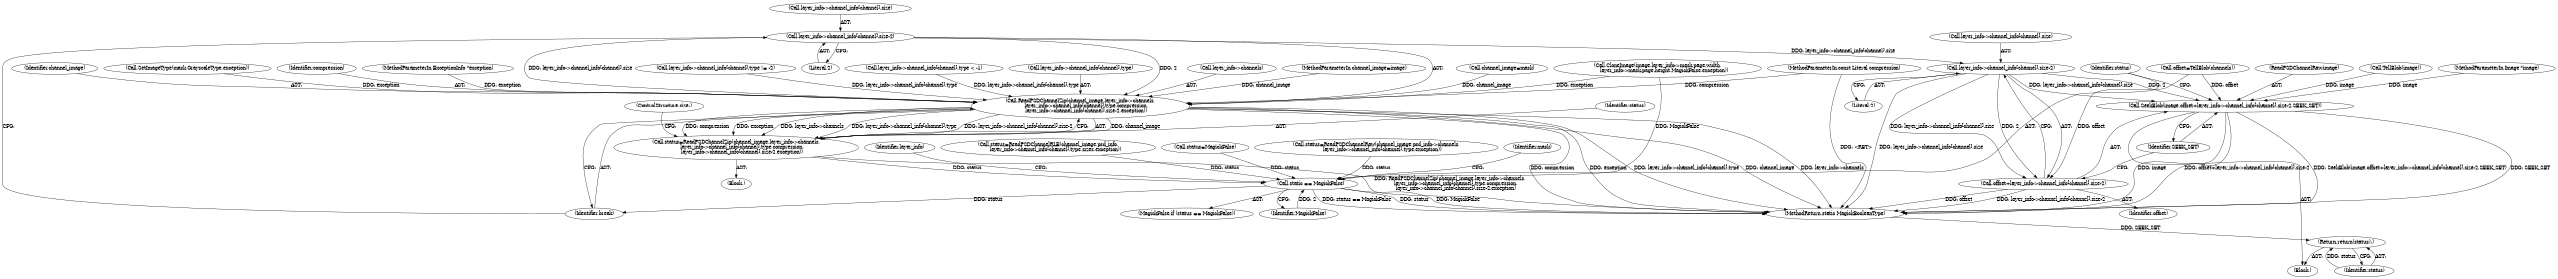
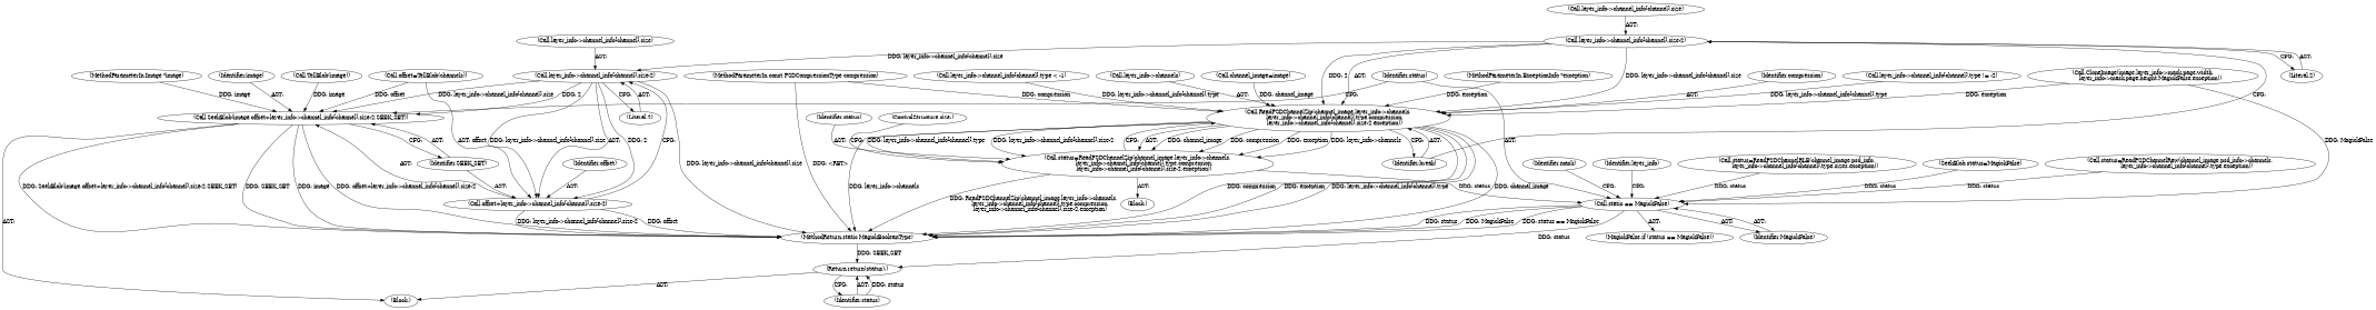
  digraph {
    n1 [label="(Call,layer_info->channel_info[channel].size-2)"]
    n2 [label="(Call,ReadPSDChannelZip(channel_image,layer_info->channels,\n        layer_info->channel_info[channel].type,compression,\n        layer_info->channel_info[channel].size-2,exception))"]
    n3 [label="(Call,layer_info->channel_info[channel].size-2)"]
    n4 [label="(Literal,2)"]
    n5 [label="(Call,status=ReadPSDChannelZip(channel_image,layer_info->channels,\n        layer_info->channel_info[channel].type,compression,\n        layer_info->channel_info[channel].size-2,exception))"]
    n6 [label="(Identifier,break)"]
    n7 [label="(MethodReturn,static MagickBooleanType)"]
    n8 [label="(Call,SeekBlob(image,offset+layer_info->channel_info[channel].size-2,SEEK_SET))"]
    n9 [label="(Call,offset+layer_info->channel_info[channel].size-2)"]
    n10 [label="(Literal,2)"]
    n11 [label="(Call,static == MagickFalse)"]
    n12 [label="(Block,)"]
    n13 [label="(Return,return(status);)"]
    n14 [label="(MagickFalse,if (status == MagickFalse))"]
    n15 [label="(Identifier,MagickFalse)"]
    n16 [label="(Identifier,status)"]
    n17 [label="(Block,)"]
    n18 [label="(Identifier,SEEK_SET)"]
    n19 [label="(Identifier,status)"]
-   n20 [label="(Call,channel_image=mask)"]
    n21 [label="(Identifier,mask)"]
    n22 [label="(MethodParameterIn,ExceptionInfo *exception)"]
-   n23 [label="(Identifier,channel_image)"]
    n24 [label="(Identifier,layer_info)"]
    n25 [label="(Call,status=ReadPSDChannelRLE(channel_image,psd_info,\n          layer_info->channel_info[channel].type,sizes,exception))"]
-   n26 [label="(ReadPSDChannelRaw,image)"]
+   n26 [label="(Identifier,image)"]
    n27 [label="(Call,CloneImage(image,layer_info->mask.page.width,\n         layer_info->mask.page.height,MagickFalse,exception))"]
    n28 [label="(Identifier,status)"]
    n29 [label="(Call,layer_info->channel_info[channel].size)"]
    n30 [label="(Call,layer_info->channel_info[channel].size)"]
-   n31 [label="(Call,SetImageType(mask,GrayscaleType,exception))"]
-   n32 [label="(Call,status=MagickFalse)"]
+   n32 [label="(SeekBlob,status=MagickFalse)"]
    n33 [label="(Identifier,compression)"]
    n34 [label="(Call,layer_info->channel_info[channel].type != -2)"]
    n35 [label="(Call,layer_info->channel_info[channel].type < -1)"]
    n36 [label="(ControlStructure,size;)"]
    n37 [label="(Call,TellBlob(image))"]
    n38 [label="(MethodParameterIn,Image *image)"]
-   n39 [label="(Call,layer_info->channel_info[channel].type)"]
    n40 [label="(Call,layer_info->channels)"]
-   n41 [label="(MethodParameterIn,channel_image=image)"]
+   n41 [label="(Call,channel_image=image)"]
    n42 [label="(Call,offset=TellBlob(channels))"]
-   n43 [label="(MethodParameterIn,const Literal compression)"]
+   n43 [label="(MethodParameterIn,const PSDCompressionType compression)"]
    n44 [label="(Call,status=ReadPSDChannelRaw(channel_image,psd_info->channels,\n        layer_info->channel_info[channel].type,exception))"]
    n45 [label="(Identifier,offset)"]
    n1 -> n2 [label="AST: "]
    n1 -> n2 [label="DDG: layer_info->channel_info[channel].size"]
    n1 -> n2 [label="DDG: 2"]
    n1 -> n3 [label="DDG: layer_info->channel_info[channel].size"]
    n1 -> n4 [label="CFG: "]
    n2 -> n5 [label="AST: "]
    n2 -> n5 [label="DDG: channel_image"]
    n2 -> n5 [label="DDG: compression"]
    n2 -> n5 [label="DDG: exception"]
    n2 -> n5 [label="DDG: layer_info->channels"]
    n2 -> n5 [label="DDG: layer_info->channel_info[channel].type"]
    n2 -> n5 [label="DDG: layer_info->channel_info[channel].size-2"]
    n2 -> n6 [label="CFG: "]
    n2 -> n7 [label="DDG: layer_info->channels"]
    n2 -> n7 [label="DDG: compression"]
    n2 -> n7 [label="DDG: exception"]
    n2 -> n7 [label="DDG: layer_info->channel_info[channel].type"]
    n2 -> n7 [label="DDG: channel_image"]
    n3 -> n7 [label="DDG: layer_info->channel_info[channel].size"]
    n3 -> n8 [label="DDG: layer_info->channel_info[channel].size"]
    n3 -> n8 [label="DDG: 2"]
    n3 -> n9 [label="AST: "]
    n3 -> n9 [label="DDG: layer_info->channel_info[channel].size"]
    n3 -> n9 [label="DDG: 2"]
    n3 -> n10 [label="CFG: "]
    n4 -> n1 [label="AST: "]
    n5 -> n2 [label="CFG: "]
    n5 -> n7 [label="DDG: ReadPSDChannelZip(channel_image,layer_info->channels,\n        layer_info->channel_info[channel].type,compression,\n        layer_info->channel_info[channel].size-2,exception)"]
    n5 -> n11 [label="DDG: status"]
    n5 -> n12 [label="AST: "]
    n6 -> n1 [label="CFG: "]
    n6 -> n2 [label="AST: "]
    n7 -> n13 [label="DDG: SEEK_SET"]
    n8 -> n7 [label="DDG: SeekBlob(image,offset+layer_info->channel_info[channel].size-2,SEEK_SET)"]
    n8 -> n7 [label="DDG: SEEK_SET"]
    n8 -> n7 [label="DDG: image"]
    n8 -> n7 [label="DDG: offset+layer_info->channel_info[channel].size-2"]
    n8 -> n17 [label="AST: "]
    n8 -> n18 [label="CFG: "]
    n9 -> n3 [label="CFG: "]
    n9 -> n7 [label="DDG: offset"]
    n9 -> n7 [label="DDG: layer_info->channel_info[channel].size-2"]
    n9 -> n8 [label="AST: "]
    n10 -> n3 [label="AST: "]
    n11 -> n7 [label="DDG: status"]
    n11 -> n7 [label="DDG: MagickFalse"]
    n11 -> n7 [label="DDG: status == MagickFalse"]
-   n11 -> n6 [label="DDG: status"]
+   n11 -> n13 [label="DDG: status"]
    n11 -> n14 [label="AST: "]
-   n11 -> n15 [label="CFG: "]
+   n11 -> n15 [label="AST: "]
    n13 -> n16 [label="CFG: "]
    n13 -> n17 [label="AST: "]
-   n15 -> n11 [label="DDG: 2"]
+   n15 -> n11 [label="AST: "]
    n16 -> n13 [label="AST: "]
    n16 -> n13 [label="DDG: status"]
    n18 -> n8 [label="AST: "]
-   n18 -> n9 [label="CFG: "]
+   n18 -> n9 [label="AST: "]
    n19 -> n8 [label="CFG: "]
    n19 -> n11 [label="AST: "]
-   n20 -> n2 [label="DDG: channel_image"]
    n21 -> n11 [label="CFG: "]
    n22 -> n2 [label="DDG: exception"]
-   n23 -> n2 [label="AST: "]
    n24 -> n11 [label="CFG: "]
    n25 -> n11 [label="DDG: status"]
    n26 -> n8 [label="AST: "]
    n27 -> n2 [label="DDG: exception"]
    n27 -> n11 [label="DDG: MagickFalse"]
    n28 -> n5 [label="AST: "]
    n29 -> n1 [label="AST: "]
    n30 -> n3 [label="AST: "]
-   n31 -> n2 [label="DDG: exception"]
    n32 -> n11 [label="DDG: status"]
    n33 -> n2 [label="AST: "]
    n34 -> n2 [label="DDG: layer_info->channel_info[channel].type"]
    n35 -> n2 [label="DDG: layer_info->channel_info[channel].type"]
    n36 -> n5 [label="CFG: "]
    n37 -> n8 [label="DDG: image"]
    n38 -> n8 [label="DDG: image"]
-   n39 -> n2 [label="AST: "]
    n40 -> n2 [label="AST: "]
    n41 -> n2 [label="DDG: channel_image"]
    n42 -> n8 [label="DDG: offset"]
-   n42 -> n9 [label="DDG: offset"]
+   n42 -> n9 [label="AST: offset"]
    n43 -> n2 [label="DDG: compression"]
    n43 -> n7 [label="DDG: <RET>"]
    n44 -> n11 [label="DDG: status"]
-   n9 -> n45 [label="AST: "]
+   n45 -> n9 [label="AST: "]
  }
